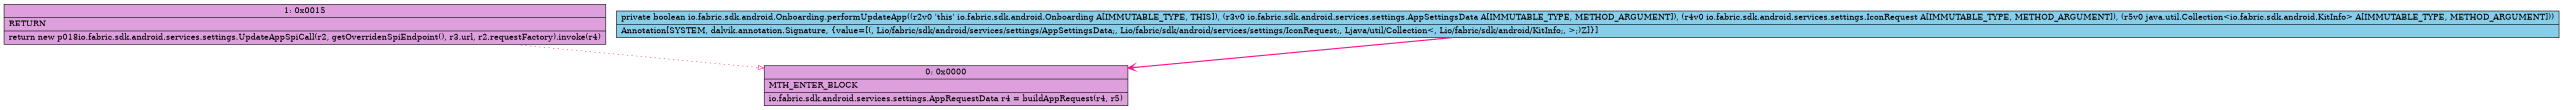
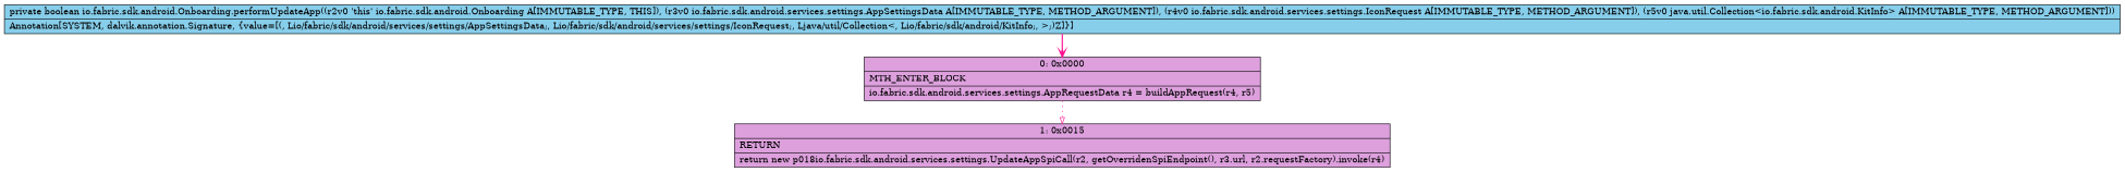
  digraph {
    node [shape=record style=filled fillcolor=plum]
    edge [color=deeppink]
    n1 [label="{0\:\ 0x0000|MTH_ENTER_BLOCK\l|io.fabric.sdk.android.services.settings.AppRequestData r4 = buildAppRequest(r4, r5)\l}"]
    n2 [label="{1\:\ 0x0015|RETURN\l|return new p018io.fabric.sdk.android.services.settings.UpdateAppSpiCall(r2, getOverridenSpiEndpoint(), r3.url, r2.requestFactory).invoke(r4)\l}"]
    n3 [label="{private boolean io.fabric.sdk.android.Onboarding.performUpdateApp((r2v0 'this' io.fabric.sdk.android.Onboarding A[IMMUTABLE_TYPE, THIS]), (r3v0 io.fabric.sdk.android.services.settings.AppSettingsData A[IMMUTABLE_TYPE, METHOD_ARGUMENT]), (r4v0 io.fabric.sdk.android.services.settings.IconRequest A[IMMUTABLE_TYPE, METHOD_ARGUMENT]), (r5v0 java.util.Collection\<io.fabric.sdk.android.KitInfo\> A[IMMUTABLE_TYPE, METHOD_ARGUMENT]))  | Annotation[SYSTEM, dalvik.annotation.Signature, \{value=[(, Lio\/fabric\/sdk\/android\/services\/settings\/AppSettingsData;, Lio\/fabric\/sdk\/android\/services\/settings\/IconRequest;, Ljava\/util\/Collection\<, Lio\/fabric\/sdk\/android\/KitInfo;, \>;)Z]\}]\l}" fillcolor=skyblue]
-   n2 -> n1 [style=dotted arrowhead=onormal]
+   n1 -> n2 [style=dotted arrowhead=onormal]
    n3 -> n1 [style=bold arrowhead=vee]
  }
